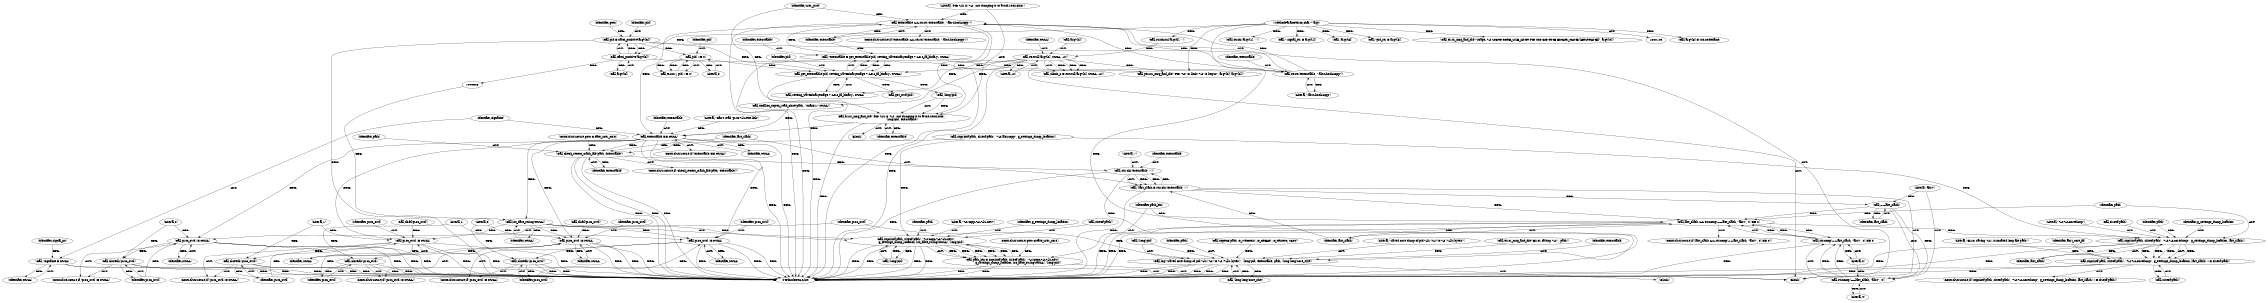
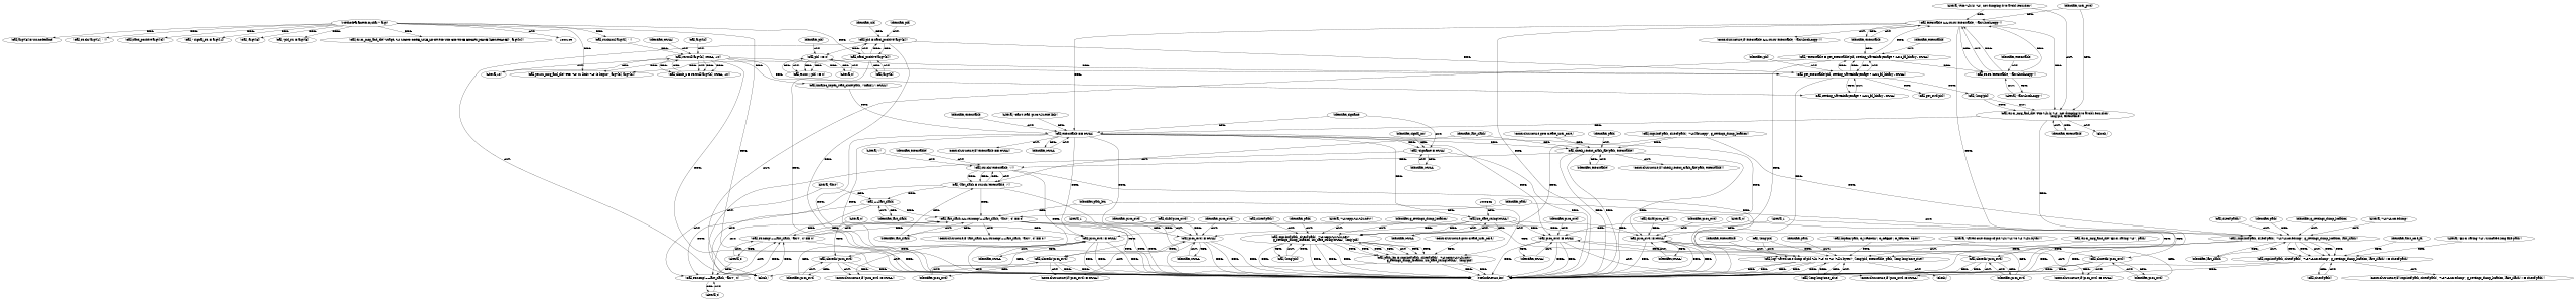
  digraph {
    n1 [label="(Call,executable && strstr(executable, \"/abrt-hook-ccpp\"))"]
    n2 [label="(Call,strstr(executable, \"/abrt-hook-ccpp\"))"]
    n3 [label="(Call,error_msg_and_die(\"PID %lu is '%s', not dumping it to avoid recursion\",\n                        (long)pid, executable))"]
    n4 [label="(Call,executable == NULL)"]
    n5 [label="(Identifier,executable)"]
    n6 [label="(ControlStructure,if (executable && strstr(executable, \"/abrt-hook-ccpp\")))"]
    n7 [label="(MethodReturn,int)"]
    n8 [label="(Literal,\"/abrt-hook-ccpp\")"]
    n9 [label="(Identifier,executable)"]
    n10 [label="(Block,)"]
    n11 [label="(Call,*signame = NULL)"]
    n12 [label="(Call,check_recent_crash_file(path, executable))"]
    n13 [label="(Call,proc_cwd != NULL)"]
    n14 [label="(Call,iso_date_string(NULL))"]
    n15 [label="(Call,proc_cwd != NULL)"]
    n16 [label="(Call,proc_cwd != NULL)"]
    n17 [label="(Call,proc_cwd != NULL)"]
    n18 [label="(ControlStructure,if (executable == NULL))"]
    n19 [label="(Identifier,NULL)"]
    n20 [label="(Call,*executable = get_executable(pid, setting_SaveBinaryImage ? &src_fd_binary : NULL))"]
    n21 [label="(Call,get_executable(pid, setting_SaveBinaryImage ? &src_fd_binary : NULL))"]
    n22 [label="(Block,)"]
    n23 [label="(Call,(long)pid)"]
    n24 [label="(Call,setting_SaveBinaryImage ? &src_fd_binary : NULL)"]
    n25 [label="(Call,get_cwd(pid))"]
    n26 [label="(Call,pid = xatoi_positive(argv[3]))"]
    n27 [label="(Call,xatoi_positive(argv[3]))"]
    n28 [label="(Call,pid <= 0)"]
    n29 [label="(Call,argv[3])"]
    n30 [label="(Call,perror_msg_and_die(\"PID '%s' or limit '%s' is bogus\", argv[3], argv[2]))"]
    n31 [label="(Literal,0)"]
    n32 [label="(Call,errno || pid <= 0)"]
    n33 [label="(MethodParameterIn,char** argv)"]
    n34 [label="(Call,strchrnul(argv[i], ' '))"]
    n35 [label="(Call,argv[8] = uts.nodename)"]
    n36 [label="(Call,strchr(argv[1], ' '))"]
+   n37 [label="(Call,xatoi_positive(argv[4]))"]
    n38 [label="(Call,* signal_str = argv[1])"]
    n39 [label="(Call,!argv[8])"]
    n40 [label="(Call,*pid_str = argv[3])"]
    n41 [label="(Call,error_msg_and_die(\"Usage: %s SIGNO CORE_SIZE_LIMIT PID UID GID TIME BINARY_NAME [HOSTNAME]\", argv[0]))"]
    1000149
    n43 [label="(Call,strtoull(argv[2], NULL, 10))"]
    n44 [label="(Call,ulimit_c = strtoull(argv[2], NULL, 10))"]
    n45 [label="(Literal,10)"]
    n46 [label="(Call,xmalloc_xopen_read_close(path, /*maxsz:*/ NULL))"]
    n47 [label="(Identifier,NULL)"]
    n48 [label="(Call,strrchr(executable, '/'))"]
    n49 [label="(Identifier,executable)"]
    n50 [label="(ControlStructure,if (check_recent_crash_file(path, executable)))"]
    n51 [label="(Call,closedir(proc_cwd))"]
    n52 [label="(Identifier,NULL)"]
    n53 [label="(ControlStructure,if (proc_cwd != NULL))"]
    n54 [label="(Call,snprintf(path, sizeof(path), \"%s/ccpp-%s-%lu.new\",\n            g_settings_dump_location, iso_date_string(NULL), (long)pid))"]
    n55 [label="(Identifier,NULL)"]
    n56 [label="(Call,closedir(proc_cwd))"]
    n57 [label="(ControlStructure,if (proc_cwd != NULL))"]
    n58 [label="(Identifier,NULL)"]
    n59 [label="(Call,closedir(proc_cwd))"]
    n60 [label="(Identifier,NULL)"]
    n61 [label="(ControlStructure,if (proc_cwd != NULL))"]
    n62 [label="(Call,closedir(proc_cwd))"]
    n63 [label="(ControlStructure,if (proc_cwd != NULL))"]
    n64 [label="(Identifier,NULL)"]
    n65 [label="(Call,*last_slash = strrchr(executable, '/'))"]
    n66 [label="(Call,log(\"Saved core dump of pid %lu (%s) to %s (%llu bytes)\", (long)pid, executable, path, (long long)core_size))"]
    n67 [label="(Call,last_slash && strncmp(++last_slash, \"abrt\", 4) == 0)"]
    n68 [label="(Call,++last_slash)"]
    n69 [label="(Call,(long long)core_size)"]
    n70 [label="(Block,)"]
    n71 [label="(Literal,'/')"]
    n72 [label="(Call,snprintf(path, sizeof(path), \"%s/%s-coredump\", g_settings_dump_location, last_slash))"]
    n73 [label="(Call,strncmp(++last_slash, \"abrt\", 4) == 0)"]
    n74 [label="(ControlStructure,if (last_slash && strncmp(++last_slash, \"abrt\", 4) == 0))"]
    n75 [label="(Identifier,last_slash)"]
    n76 [label="(Call,strncmp(++last_slash, \"abrt\", 4))"]
    n77 [label="(Identifier,last_slash)"]
    n78 [label="(Call,snprintf(path, sizeof(path), \"%s/%s-coredump\", g_settings_dump_location, last_slash) >= sizeof(path))"]
    n79 [label="(Identifier,last_slash)"]
    n80 [label="(Literal,0)"]
    n81 [label="(ControlStructure,if (snprintf(path, sizeof(path), \"%s/%s-coredump\", g_settings_dump_location, last_slash) >= sizeof(path)))"]
    n82 [label="(Call,sizeof(path))"]
    n83 [label="(Literal,4)"]
    n84 [label="(Identifier,proc_cwd)"]
    n85 [label="(Call,path_len = snprintf(path, sizeof(path), \"%s/ccpp-%s-%lu.new\",\n            g_settings_dump_location, iso_date_string(NULL), (long)pid))"]
    n86 [label="(Call,(long)pid)"]
    n87 [label="(Identifier,proc_cwd)"]
    n88 [label="(Identifier,proc_cwd)"]
    n89 [label="(Identifier,proc_cwd)"]
    n90 [label="(Identifier,g_settings_dump_location)"]
-   n91 [label="(Identifier,goto)"]
+   n91 [label="(Identifier,uid)"]
    n92 [label="(Call,sizeof(path))"]
    n93 [label="(Identifier,executable)"]
    n94 [label="(Identifier,executable)"]
    n95 [label="(Identifier,NULL)"]
    n96 [label="(Literal,\"PID %lu is '%s', not dumping it to avoid recursion\")"]
    n97 [label="(Identifier,proc_cwd)"]
    n98 [label="(Call,dirfd(proc_cwd))"]
    n99 [label="(Identifier,pid)"]
    n100 [label="(Identifier,executable)"]
    n101 [label="(Call,(long)pid)"]
    n102 [label="(Call,snprintf(path, sizeof(path), \"%s/last-ccpp\", g_settings_dump_location))"]
    n103 [label="(Call,argv[2])"]
    n104 [label="(Identifier,path)"]
    n105 [label="(Identifier,path_len)"]
    n106 [label="(Identifier,executable)"]
    n107 [label="(Identifier,path)"]
    n108 [label="(Literal,\"%s/%s-coredump\")"]
    n109 [label="(Call,sizeof(path))"]
    n110 [label="(Identifier,last_slash)"]
    n111 [label="(Identifier,proc_cwd)"]
    n112 [label="(Call,dirfd(proc_cwd))"]
    n113 [label="(Identifier,pid)"]
    n114 [label="(ControlStructure,goto create_user_core;)"]
    n115 [label="(Literal,1)"]
    n116 [label="(Identifier,user_pwd)"]
    n117 [label="(Identifier,executable)"]
    n118 [label="(Identifier,abrt_core_fd)"]
    n119 [label="(Identifier,signame)"]
    n120 [label="(Literal,0)"]
    n121 [label="(Identifier,path)"]
    n122 [label="(Identifier,pid)"]
    n123 [label="(Identifier,proc_cwd)"]
    n124 [label="(Literal,\"%s/ccpp-%s-%lu.new\")"]
    n125 [label="(Identifier,path)"]
    n126 [label="(Literal,0)"]
    n127 [label="(Identifier,signal_no)"]
    n128 [label="(Call,xopen3(path, O_WRONLY | O_CREAT | O_TRUNC, 0600))"]
    n129 [label="(Literal,\"Can't read /proc/%lu/exe link\")"]
    n130 [label="(Literal,\"Error saving '%s': truncated long file path\")"]
    n131 [label="(Identifier,path)"]
    n132 [label="(Identifier,proc_cwd)"]
    n133 [label="(Literal,\"Saved core dump of pid %lu (%s) to %s (%llu bytes)\")"]
    n134 [label="(Call,error_msg_and_die(\"Error saving '%s'\", path))"]
    n135 [label="(Literal,1)"]
    n136 [label="(Literal,\"abrt\")"]
    n137 [label="(Identifier,g_settings_dump_location)"]
    n138 [label="(ControlStructure,goto create_user_core;)"]
    1000646
    n1 -> n2 [label="CFG: "]
    n1 -> n3 [label="DDG: "]
    n1 -> n4 [label="DDG: "]
    n1 -> n5 [label="CFG: "]
    n1 -> n6 [label="AST: "]
    n1 -> n7 [label="DDG: "]
    n1 -> n7 [label="DDG: "]
    n2 -> n1 [label="AST: "]
    n2 -> n1 [label="DDG: "]
    n2 -> n1 [label="DDG: "]
    n2 -> n8 [label="CFG: "]
    n3 -> n4 [label="DDG: "]
    n3 -> n7 [label="DDG: "]
    n3 -> n9 [label="CFG: "]
    n3 -> n10 [label="AST: "]
    n4 -> n7 [label="DDG: "]
    n4 -> n7 [label="DDG: "]
+   n4 -> n11 [label="DDG: "]
    n4 -> n12 [label="DDG: "]
    n4 -> n13 [label="DDG: "]
    n4 -> n14 [label="DDG: "]
    n4 -> n15 [label="DDG: "]
    n4 -> n16 [label="DDG: "]
    n4 -> n17 [label="DDG: "]
    n4 -> n18 [label="AST: "]
    n4 -> n19 [label="CFG: "]
    n5 -> n1 [label="AST: "]
    n5 -> n20 [label="CFG: "]
    n8 -> n2 [label="AST: "]
    n9 -> n3 [label="AST: "]
    n11 -> n7 [label="DDG: "]
    n11 -> n22 [label="AST: "]
    n11 -> n47 [label="CFG: "]
    n12 -> n7 [label="DDG: "]
    n12 -> n7 [label="DDG: "]
    n12 -> n7 [label="DDG: "]
    n12 -> n48 [label="DDG: "]
    n12 -> n49 [label="CFG: "]
    n12 -> n50 [label="AST: "]
    n13 -> n7 [label="DDG: "]
    n13 -> n7 [label="DDG: "]
    n13 -> n7 [label="DDG: "]
    n13 -> n51 [label="DDG: "]
    n13 -> n52 [label="CFG: "]
    n13 -> n53 [label="AST: "]
    n14 -> n15 [label="DDG: "]
    n14 -> n16 [label="DDG: "]
    n14 -> n17 [label="DDG: "]
    n14 -> n54 [label="AST: "]
    n14 -> n54 [label="DDG: "]
    n14 -> n55 [label="CFG: "]
    n15 -> n7 [label="DDG: "]
    n15 -> n7 [label="DDG: "]
    n15 -> n7 [label="DDG: "]
    n15 -> n56 [label="DDG: "]
    n15 -> n57 [label="AST: "]
    n15 -> n58 [label="CFG: "]
    n16 -> n7 [label="DDG: "]
    n16 -> n7 [label="DDG: "]
    n16 -> n7 [label="DDG: "]
    n16 -> n59 [label="DDG: "]
    n16 -> n60 [label="CFG: "]
    n16 -> n61 [label="AST: "]
    n17 -> n7 [label="DDG: "]
    n17 -> n7 [label="DDG: "]
    n17 -> n7 [label="DDG: "]
    n17 -> n62 [label="DDG: "]
    n17 -> n63 [label="AST: "]
    n17 -> n64 [label="CFG: "]
    n19 -> n4 [label="AST: "]
    n20 -> n1 [label="DDG: "]
    n20 -> n2 [label="DDG: "]
    n20 -> n7 [label="DDG: "]
    n20 -> n21 [label="CFG: "]
    n20 -> n22 [label="AST: "]
    n21 -> n7 [label="DDG: "]
    n21 -> n20 [label="AST: "]
    n21 -> n20 [label="DDG: "]
    n21 -> n20 [label="DDG: "]
    n21 -> n23 [label="DDG: "]
    n21 -> n24 [label="CFG: "]
    n21 -> n25 [label="DDG: "]
    n23 -> n3 [label="AST: "]
    n23 -> n3 [label="DDG: "]
    n24 -> n21 [label="AST: "]
    n26 -> n7 [label="DDG: "]
    n26 -> n21 [label="DDG: "]
    n26 -> n22 [label="AST: "]
    n26 -> n27 [label="CFG: "]
    n26 -> n28 [label="DDG: "]
-   n27 -> 1000646 [label="DDG: "]
+   n27 -> n7 [label="DDG: "]
    n27 -> n26 [label="AST: "]
    n27 -> n26 [label="DDG: "]
    n27 -> n29 [label="CFG: "]
    n27 -> n30 [label="DDG: "]
    n28 -> n21 [label="DDG: "]
    n28 -> n31 [label="CFG: "]
    n28 -> n32 [label="AST: "]
    n28 -> n32 [label="DDG: "]
    n28 -> n32 [label="DDG: "]
    n29 -> n27 [label="AST: "]
    n31 -> n28 [label="AST: "]
    n32 -> n28 [label="CFG: "]
    n33 -> n7 [label="DDG: "]
    n33 -> n27 [label="DDG: "]
    n33 -> n30 [label="DDG: "]
    n33 -> n34 [label="DDG: "]
    n33 -> n35 [label="DDG: "]
    n33 -> n36 [label="DDG: "]
+   n33 -> n37 [label="DDG: "]
    n33 -> n38 [label="DDG: "]
    n33 -> n39 [label="DDG: "]
    n33 -> n40 [label="DDG: "]
    n33 -> n41 [label="DDG: "]
    n33 -> 1000149 [label="AST: "]
    n34 -> n43 [label="DDG: "]
    n43 -> n7 [label="DDG: "]
    n43 -> n21 [label="DDG: "]
    n43 -> n24 [label="DDG: "]
    n43 -> n30 [label="DDG: "]
    n43 -> n44 [label="AST: "]
    n43 -> n44 [label="DDG: "]
    n43 -> n44 [label="DDG: "]
    n43 -> n44 [label="DDG: "]
    n43 -> n45 [label="CFG: "]
    n43 -> n46 [label="DDG: "]
+   n44 -> n43 [label="CFG: "]
    n45 -> n43 [label="AST: "]
    n46 -> n4 [label="DDG: "]
    n47 -> n11 [label="AST: "]
    n48 -> n7 [label="DDG: "]
    n48 -> n65 [label="AST: "]
    n48 -> n65 [label="DDG: "]
    n48 -> n65 [label="DDG: "]
    n48 -> n66 [label="DDG: "]
    n49 -> n12 [label="AST: "]
    n51 -> n7 [label="DDG: "]
    n51 -> n7 [label="DDG: "]
    n51 -> n53 [label="AST: "]
    n51 -> n84 [label="CFG: "]
    n52 -> n13 [label="AST: "]
    n54 -> n7 [label="DDG: "]
    n54 -> n7 [label="DDG: "]
    n54 -> n7 [label="DDG: "]
    n54 -> n7 [label="DDG: "]
    n54 -> n85 [label="AST: "]
    n54 -> n85 [label="DDG: "]
    n54 -> n85 [label="DDG: "]
    n54 -> n85 [label="DDG: "]
    n54 -> n85 [label="DDG: "]
    n54 -> n85 [label="DDG: "]
    n54 -> n86 [label="CFG: "]
    n55 -> n14 [label="AST: "]
    n56 -> n7 [label="DDG: "]
    n56 -> n7 [label="DDG: "]
    n56 -> n57 [label="AST: "]
    n56 -> n87 [label="CFG: "]
    n58 -> n15 [label="AST: "]
    n59 -> n7 [label="DDG: "]
    n59 -> n7 [label="DDG: "]
    n59 -> n61 [label="AST: "]
    n59 -> n88 [label="CFG: "]
    n60 -> n16 [label="AST: "]
    n62 -> n7 [label="DDG: "]
    n62 -> n7 [label="DDG: "]
    n62 -> n63 [label="AST: "]
    n62 -> n89 [label="CFG: "]
    n64 -> n17 [label="AST: "]
    n65 -> n7 [label="DDG: "]
    n65 -> n22 [label="AST: "]
    n65 -> n48 [label="CFG: "]
    n65 -> n67 [label="DDG: "]
    n65 -> n68 [label="DDG: "]
    n66 -> n7 [label="DDG: "]
    n66 -> n7 [label="DDG: "]
    n66 -> n7 [label="DDG: "]
    n66 -> n7 [label="DDG: "]
    n66 -> n7 [label="DDG: "]
    n66 -> n69 [label="CFG: "]
    n66 -> n70 [label="AST: "]
    n67 -> n7 [label="DDG: "]
    n67 -> n7 [label="DDG: "]
    n67 -> n7 [label="DDG: "]
    n67 -> n72 [label="DDG: "]
    n67 -> n73 [label="CFG: "]
    n67 -> n74 [label="AST: "]
    n67 -> n75 [label="CFG: "]
    n68 -> n67 [label="DDG: "]
    n68 -> n76 [label="AST: "]
    n68 -> n76 [label="DDG: "]
    n68 -> n77 [label="CFG: "]
    n69 -> n66 [label="AST: "]
    n69 -> n66 [label="DDG: "]
    n71 -> n48 [label="AST: "]
    n72 -> n7 [label="DDG: "]
    n72 -> n7 [label="DDG: "]
    n72 -> n78 [label="AST: "]
    n72 -> n78 [label="DDG: "]
    n72 -> n78 [label="DDG: "]
    n72 -> n78 [label="DDG: "]
    n72 -> n78 [label="DDG: "]
    n72 -> n79 [label="CFG: "]
    n73 -> n7 [label="DDG: "]
    n73 -> n67 [label="AST: "]
    n73 -> n67 [label="DDG: "]
    n73 -> n67 [label="DDG: "]
    n73 -> n80 [label="CFG: "]
    n75 -> n65 [label="CFG: "]
    n75 -> n67 [label="AST: "]
    n76 -> n73 [label="AST: "]
    n76 -> n73 [label="DDG: "]
    n76 -> n73 [label="DDG: "]
    n76 -> n83 [label="CFG: "]
    n77 -> n68 [label="AST: "]
    n78 -> n7 [label="DDG: "]
    n78 -> n7 [label="DDG: "]
    n78 -> n81 [label="AST: "]
    n78 -> n82 [label="CFG: "]
    n79 -> n72 [label="AST: "]
    n80 -> n73 [label="AST: "]
    n80 -> n76 [label="CFG: "]
    n82 -> n78 [label="AST: "]
    n83 -> n76 [label="AST: "]
    n84 -> n13 [label="CFG: "]
    n84 -> n51 [label="AST: "]
    n85 -> n7 [label="DDG: "]
    n85 -> n7 [label="DDG: "]
    n85 -> n22 [label="AST: "]
    n85 -> n54 [label="CFG: "]
    n86 -> n54 [label="AST: "]
    n86 -> n54 [label="DDG: "]
    n87 -> n15 [label="CFG: "]
    n87 -> n56 [label="AST: "]
    n88 -> n16 [label="CFG: "]
    n88 -> n59 [label="AST: "]
    n89 -> n17 [label="CFG: "]
    n89 -> n62 [label="AST: "]
    n90 -> n72 [label="AST: "]
    n91 -> n26 [label="CFG: "]
    n92 -> n54 [label="AST: "]
    n93 -> n48 [label="AST: "]
    n94 -> n20 [label="AST: "]
    n95 -> n43 [label="AST: "]
    n96 -> n1 [label="CFG: "]
    n96 -> n3 [label="AST: "]
    n97 -> n13 [label="AST: "]
    n97 -> n66 [label="CFG: "]
    n98 -> n16 [label="DDG: "]
    n99 -> n21 [label="AST: "]
    n100 -> n66 [label="AST: "]
    n101 -> n66 [label="AST: "]
    n101 -> n66 [label="DDG: "]
    n102 -> n12 [label="DDG: "]
    n102 -> n54 [label="DDG: "]
    n102 -> n72 [label="DDG: "]
    n103 -> n43 [label="AST: "]
    n104 -> n67 [label="CFG: "]
    n104 -> n72 [label="AST: "]
    n105 -> n67 [label="CFG: "]
    n105 -> n85 [label="AST: "]
    n106 -> n2 [label="AST: "]
    n107 -> n12 [label="AST: "]
    n108 -> n72 [label="AST: "]
    n109 -> n72 [label="AST: "]
    n110 -> n12 [label="CFG: "]
    n110 -> n65 [label="AST: "]
    n111 -> n16 [label="AST: "]
    n112 -> n15 [label="DDG: "]
    n113 -> n26 [label="AST: "]
    n114 -> n85 [label="CFG: "]
    n115 -> n15 [label="CFG: "]
    n115 -> n56 [label="CFG: "]
    n116 -> n1 [label="CFG: "]
    n116 -> n3 [label="CFG: "]
    n117 -> n4 [label="AST: "]
    n118 -> n78 [label="CFG: "]
    n119 -> n4 [label="CFG: "]
    n119 -> n11 [label="AST: "]
    n120 -> n13 [label="CFG: "]
    n120 -> n51 [label="CFG: "]
    n121 -> n54 [label="AST: "]
    n122 -> n28 [label="AST: "]
    n123 -> n15 [label="AST: "]
    n124 -> n54 [label="AST: "]
    n125 -> n66 [label="AST: "]
    n126 -> n17 [label="CFG: "]
    n126 -> n62 [label="CFG: "]
    n127 -> n11 [label="CFG: "]
    n128 -> n66 [label="DDG: "]
    n129 -> n4 [label="CFG: "]
    n130 -> n78 [label="CFG: "]
    n131 -> n72 [label="CFG: "]
    n132 -> n17 [label="AST: "]
    n133 -> n66 [label="AST: "]
    n134 -> n66 [label="DDG: "]
    n135 -> n16 [label="CFG: "]
    n135 -> n59 [label="CFG: "]
    n136 -> n68 [label="CFG: "]
    n136 -> n76 [label="AST: "]
    n137 -> n54 [label="AST: "]
    n138 -> n12 [label="CFG: "]
    1000646 -> n14 [label="CFG: "]
  }
